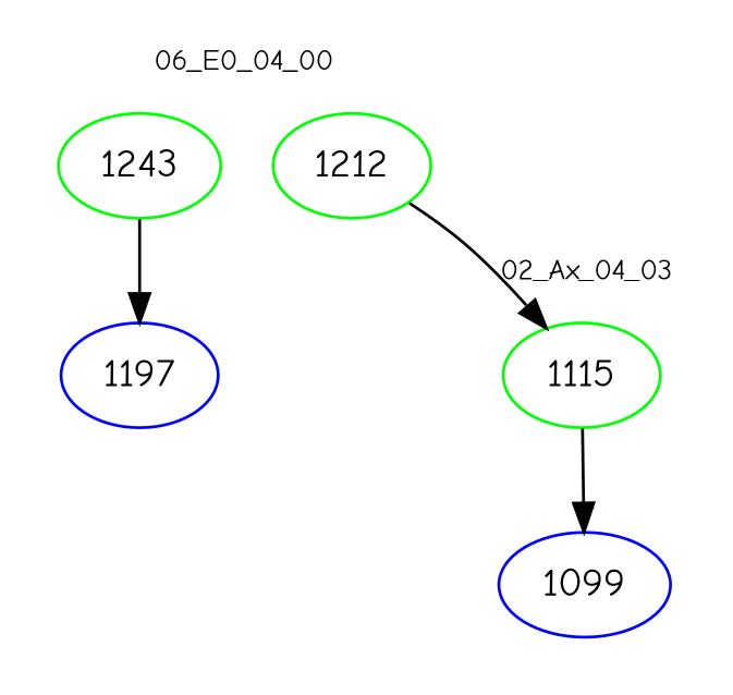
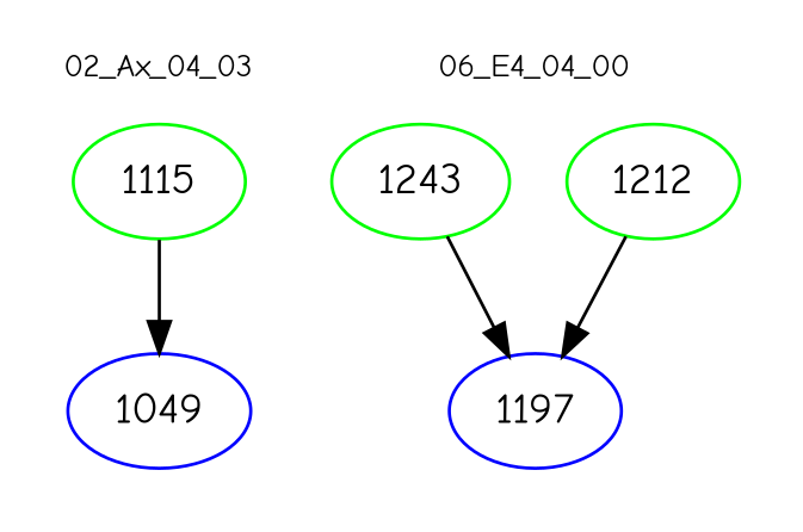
  digraph {
    fontname="Comic Neue"
    node [color=green fontname="Comic Neue"]
    edge [color=black fontname="Comic Neue"]
    n1 [label=1115]
-   n2 [color=blue label=1099]
+   n2 [color=blue label=1049]
    n3 [label=1212]
    n4 [color=blue label=1197]
    n5 [label=1243]
    subgraph cluster_1 {
      color=white
      fontsize=10
      label="02_Ax_04_03"
      n1
      n2
    }
    subgraph cluster_2 {
      color=white
      fontsize=10
-     label="06_E0_04_00"
+     label="06_E4_04_00"
      n3
      n4
      n5
    }
    n1 -> n2
-   n3 -> n1
+   n3 -> n4
    n5 -> n4
  }
